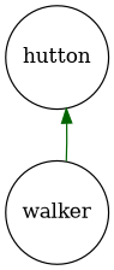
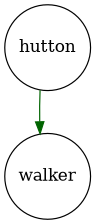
  digraph {
    node [fillcolor=white fixedsize=true shape=circle style=filled]
    hutton [height=1 width=1]
    walker [height=1 width=1]
-   walker -> hutton [arrowhead=normal color=darkgreen penwidth=1]
+   hutton -> walker [arrowhead=normal color=darkgreen penwidth=1]
  }
